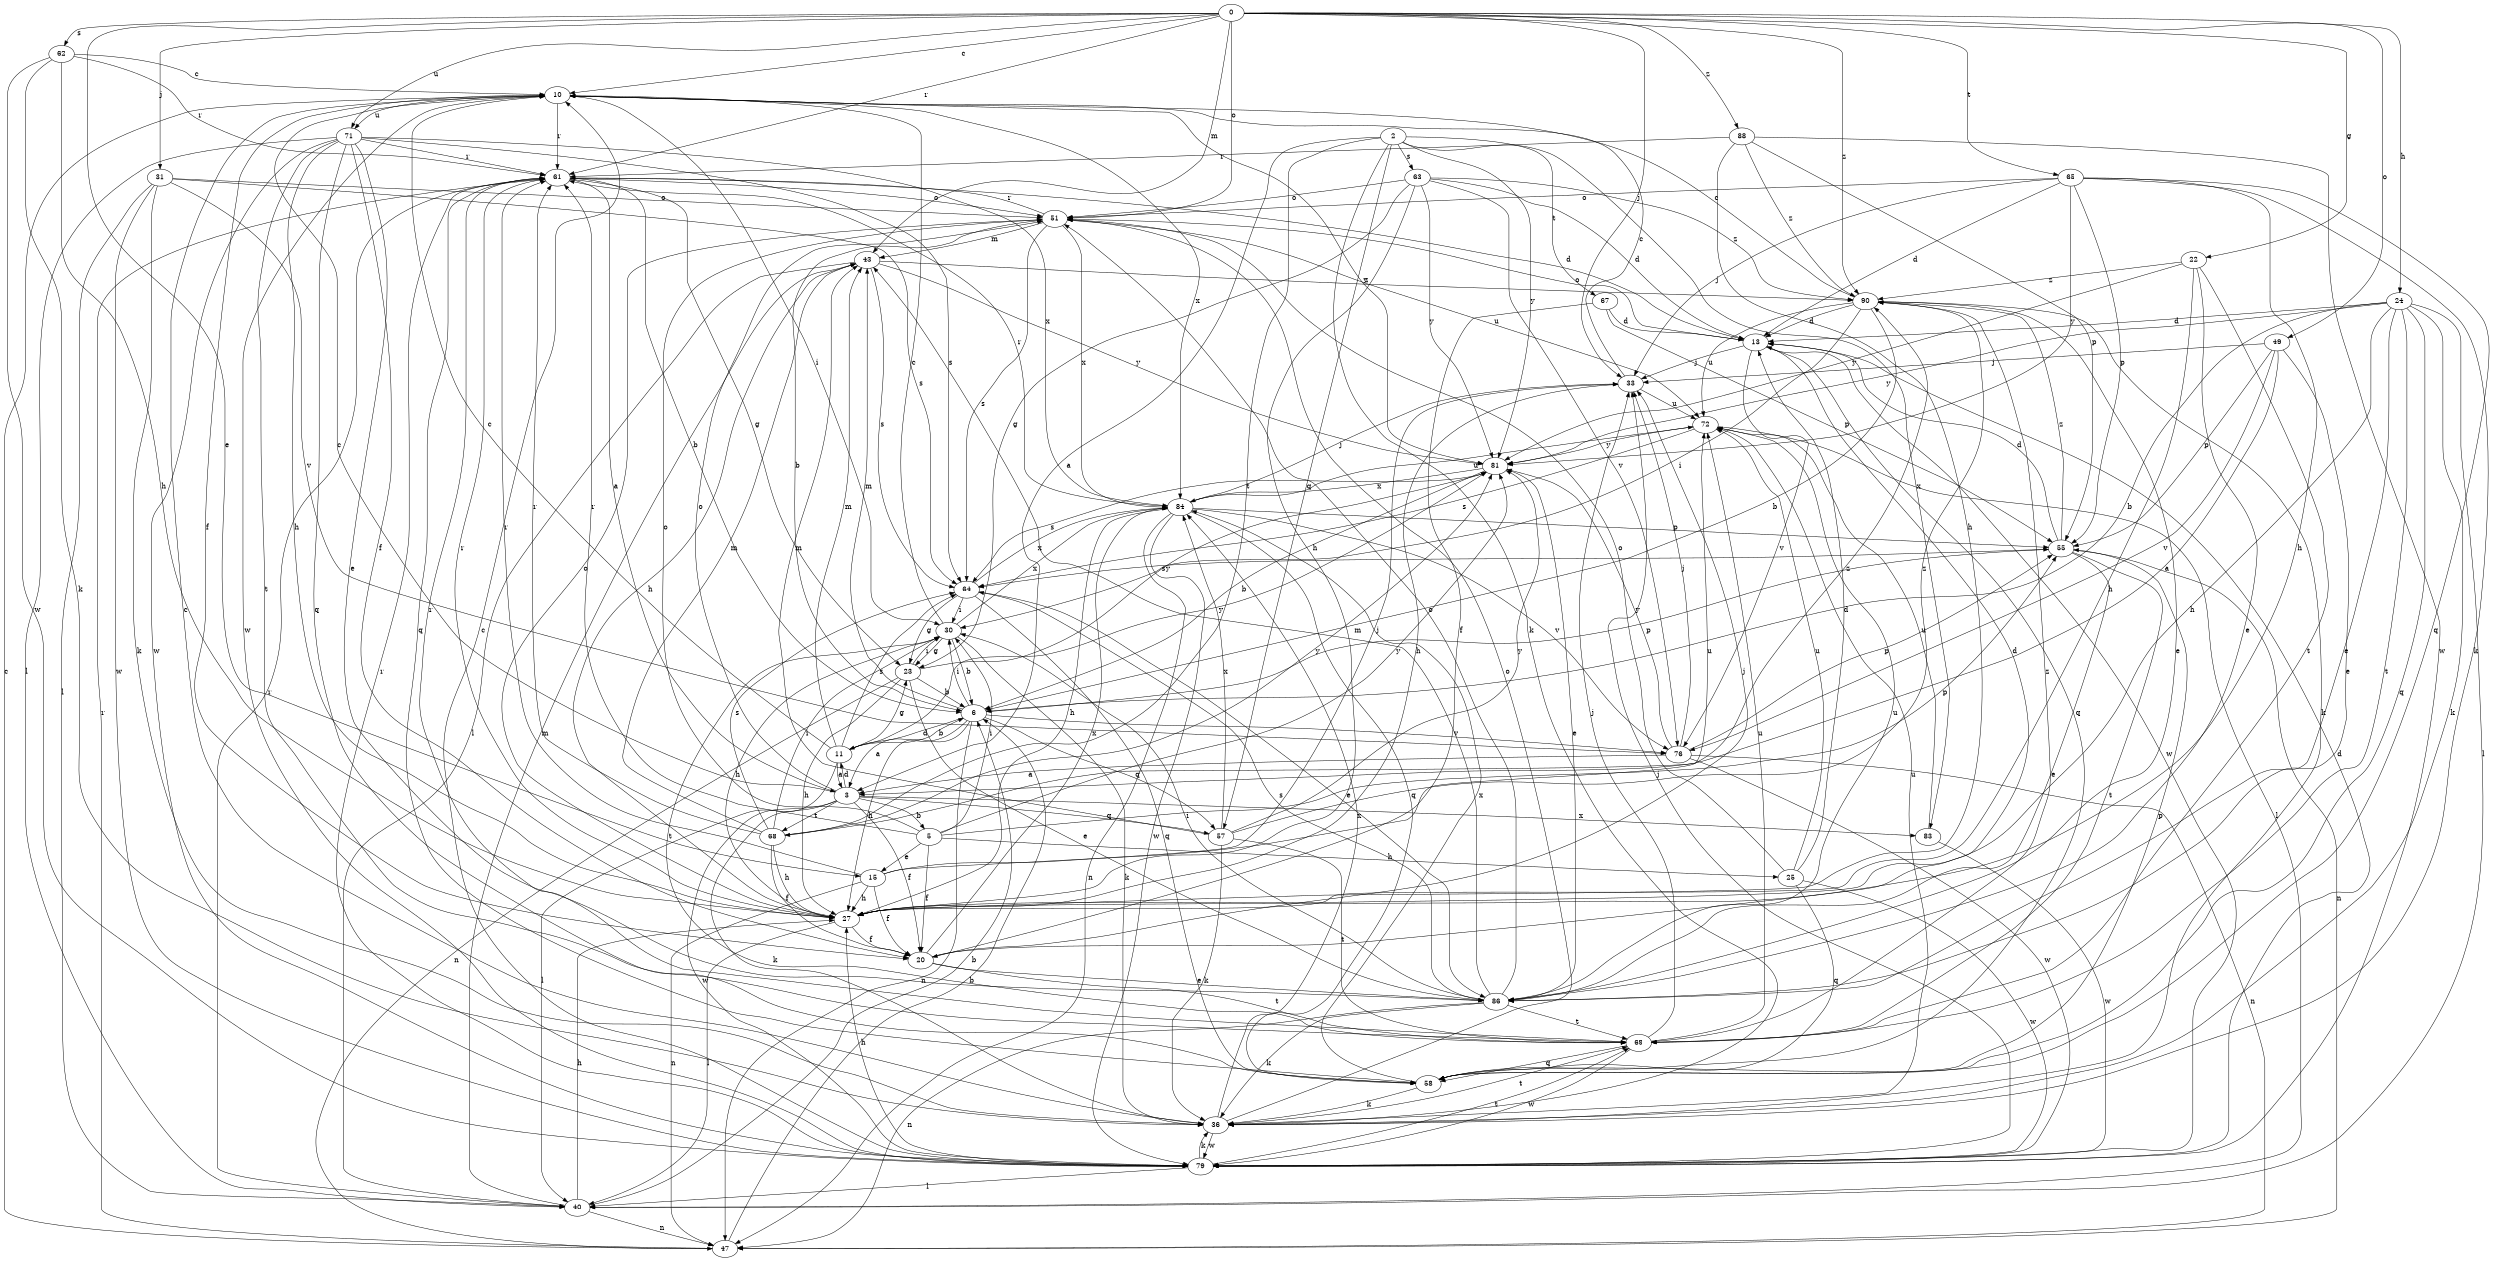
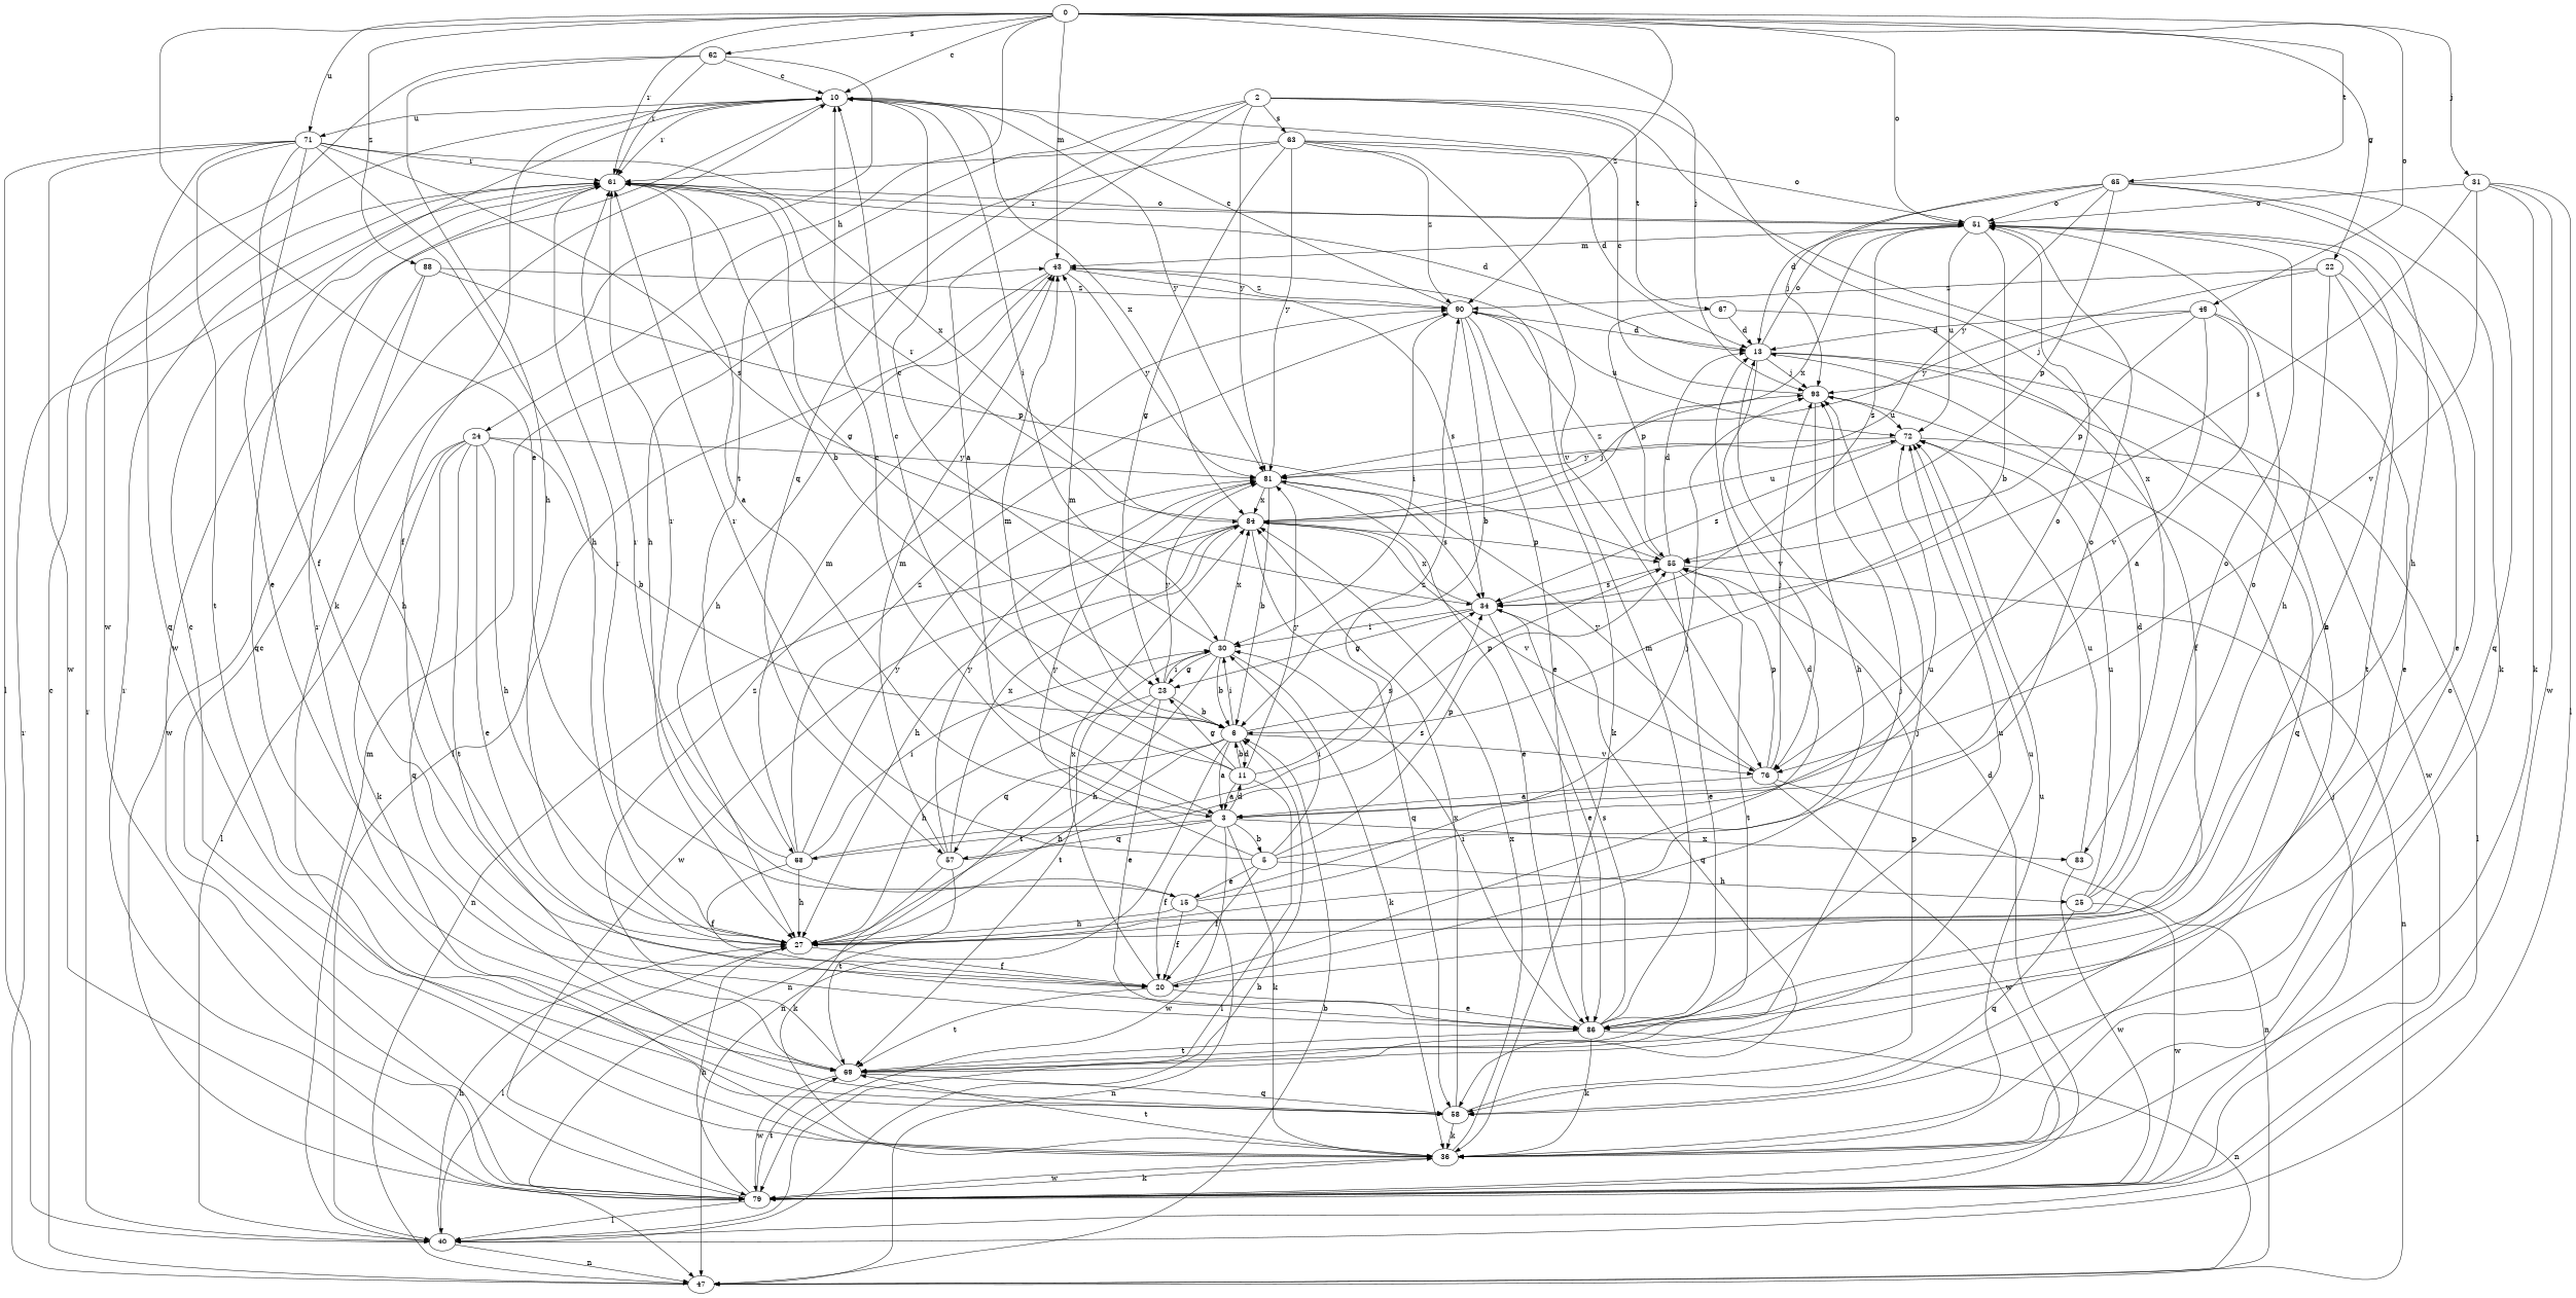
  strict digraph {
    0
    10
    15
    22
    24
    31
-   33
+   33 [label=93]
    43
    49
    51
    61
    62
    65
    71
    88
    90
    n17 [label=81]
    20
    79
    30
    84
    27
    47
    72
    n25 [label=86]
    69
    36
    6
    40
    13
    58
    76
-   64
+   64 [label=34]
    3
    55
    23
    2
    57
    63
    67
    68
    83
    5
    11
    25
    0 -> 10 [label=c]
    0 -> 15 [label=e]
    0 -> 22 [label=g]
    0 -> 24 [label=h]
    0 -> 31 [label=j]
    0 -> 33 [label=j]
    0 -> 43 [label=m]
    0 -> 49 [label=o]
    0 -> 51 [label=o]
    0 -> 61 [label=r]
    0 -> 62 [label=s]
    0 -> 65 [label=t]
    0 -> 71 [label=u]
    0 -> 88 [label=z]
    0 -> 90 [label=z]
    10 -> 61 [label=r]
    10 -> 71 [label=u]
    10 -> n17 [label=y]
    10 -> 20 [label=f]
    10 -> 79 [label=w]
    10 -> 30 [label=i]
    10 -> 84 [label=x]
    15 -> 33 [label=j]
    15 -> 61 [label=r]
    15 -> 20 [label=f]
    15 -> 27 [label=h]
    15 -> 47 [label=n]
    15 -> 72 [label=u]
    22 -> 90 [label=z]
    22 -> n17 [label=y]
    22 -> 27 [label=h]
    22 -> n25 [label=e]
    22 -> 69 [label=t]
    24 -> n17 [label=y]
    24 -> 27 [label=h]
    24 -> n25 [label=e]
    24 -> 69 [label=t]
    24 -> 36 [label=k]
    24 -> 6 [label=b]
    24 -> 40 [label=l]
-   24 -> 13 [label=d]
+   49 -> 13 [label=d]
    24 -> 58 [label=q]
    31 -> 51 [label=o]
    31 -> 79 [label=w]
    31 -> 36 [label=k]
    31 -> 40 [label=l]
    31 -> 76 [label=v]
    31 -> 64 [label=s]
    33 -> 10 [label=c]
    33 -> 27 [label=h]
    33 -> 72 [label=u]
    43 -> 90 [label=z]
    43 -> n17 [label=y]
    43 -> 27 [label=h]
    43 -> 40 [label=l]
    43 -> 64 [label=s]
    49 -> 33 [label=j]
    49 -> n25 [label=e]
    49 -> 76 [label=v]
    49 -> 3 [label=a]
    49 -> 55 [label=p]
    51 -> 43 [label=m]
    51 -> 61 [label=r]
    51 -> 84 [label=x]
    51 -> 72 [label=u]
    51 -> 6 [label=b]
    51 -> 64 [label=s]
    61 -> 51 [label=o]
    61 -> 6 [label=b]
    61 -> 13 [label=d]
    61 -> 58 [label=q]
    61 -> 3 [label=a]
    61 -> 23 [label=g]
    62 -> 10 [label=c]
    62 -> 61 [label=r]
    62 -> 79 [label=w]
    62 -> 27 [label=h]
    62 -> 36 [label=k]
    65 -> 33 [label=j]
    65 -> 51 [label=o]
    65 -> n17 [label=y]
    65 -> 27 [label=h]
    65 -> 36 [label=k]
    65 -> 13 [label=d]
    65 -> 58 [label=q]
    65 -> 55 [label=p]
    71 -> 61 [label=r]
    71 -> 20 [label=f]
    71 -> 79 [label=w]
    71 -> 84 [label=x]
    71 -> 27 [label=h]
    71 -> n25 [label=e]
    71 -> 69 [label=t]
    71 -> 40 [label=l]
    71 -> 58 [label=q]
    71 -> 64 [label=s]
    88 -> 90 [label=z]
    88 -> 79 [label=w]
    88 -> 27 [label=h]
    88 -> 55 [label=p]
    90 -> 10 [label=c]
    90 -> 30 [label=i]
    90 -> 72 [label=u]
    90 -> n25 [label=e]
    90 -> 36 [label=k]
    90 -> 6 [label=b]
    90 -> 13 [label=d]
    n17 -> 84 [label=x]
    n17 -> n25 [label=e]
    n17 -> 6 [label=b]
    n17 -> 64 [label=s]
    20 -> 33 [label=j]
    20 -> 84 [label=x]
    20 -> n25 [label=e]
    20 -> 69 [label=t]
    20 -> 13 [label=d]
    79 -> 10 [label=c]
    79 -> 33 [label=j]
    79 -> 61 [label=r]
    79 -> 27 [label=h]
    79 -> 69 [label=t]
    79 -> 36 [label=k]
    79 -> 40 [label=l]
    79 -> 13 [label=d]
    30 -> 10 [label=c]
    30 -> 84 [label=x]
    30 -> 27 [label=h]
    30 -> 69 [label=t]
    30 -> 36 [label=k]
    30 -> 6 [label=b]
    30 -> 23 [label=g]
    84 -> 33 [label=j]
    84 -> 61 [label=r]
    84 -> 79 [label=w]
    84 -> 27 [label=h]
    84 -> 47 [label=n]
    84 -> 72 [label=u]
    84 -> 58 [label=q]
    84 -> 76 [label=v]
    84 -> 55 [label=p]
    27 -> 51 [label=o]
    27 -> 61 [label=r]
    27 -> 20 [label=f]
    27 -> 40 [label=l]
    47 -> 10 [label=c]
    47 -> 61 [label=r]
    47 -> 6 [label=b]
    72 -> n17 [label=y]
    72 -> 40 [label=l]
    72 -> 64 [label=s]
    n25 -> 43 [label=m]
    n25 -> 51 [label=o]
    n25 -> 30 [label=i]
    n25 -> 47 [label=n]
    n25 -> 72 [label=u]
    n25 -> 69 [label=t]
    n25 -> 36 [label=k]
    n25 -> 64 [label=s]
    69 -> 33 [label=j]
    69 -> 61 [label=r]
    69 -> 90 [label=z]
    69 -> 79 [label=w]
    69 -> 72 [label=u]
    69 -> 58 [label=q]
    36 -> 10 [label=c]
    36 -> 51 [label=o]
    36 -> 79 [label=w]
    36 -> 84 [label=x]
    36 -> 72 [label=u]
    36 -> 69 [label=t]
    6 -> 43 [label=m]
    6 -> 30 [label=i]
    6 -> 27 [label=h]
    6 -> 47 [label=n]
    6 -> 76 [label=v]
    6 -> 3 [label=a]
    6 -> 55 [label=p]
    6 -> 57 [label=q]
    6 -> 11 [label=d]
    40 -> 43 [label=m]
    40 -> 61 [label=r]
    40 -> 27 [label=h]
    40 -> 47 [label=n]
    40 -> 6 [label=b]
    13 -> 33 [label=j]
    13 -> 51 [label=o]
    13 -> 79 [label=w]
    13 -> 58 [label=q]
    13 -> 76 [label=v]
    58 -> 84 [label=x]
    58 -> 36 [label=k]
    58 -> 55 [label=p]
    76 -> 33 [label=j]
    76 -> n17 [label=y]
    76 -> 79 [label=w]
    76 -> 47 [label=n]
    76 -> 3 [label=a]
    76 -> 55 [label=p]
    64 -> 30 [label=i]
    64 -> 84 [label=x]
    64 -> n25 [label=e]
    64 -> 58 [label=q]
    64 -> 23 [label=g]
    3 -> 10 [label=c]
    3 -> 51 [label=o]
    3 -> 20 [label=f]
    3 -> 79 [label=w]
    3 -> 36 [label=k]
    3 -> 57 [label=q]
    3 -> 68 [label=t]
    3 -> 83 [label=x]
    3 -> 5 [label=b]
    3 -> 11 [label=d]
    55 -> 90 [label=z]
    55 -> 47 [label=n]
    55 -> n25 [label=e]
    55 -> 69 [label=t]
    55 -> 13 [label=d]
    55 -> 64 [label=s]
    23 -> n17 [label=y]
    23 -> 30 [label=i]
    23 -> 27 [label=h]
    23 -> 47 [label=n]
    23 -> n25 [label=e]
    23 -> 6 [label=b]
    2 -> n17 [label=y]
    2 -> 36 [label=k]
    2 -> 3 [label=a]
    2 -> 57 [label=q]
    2 -> 63 [label=s]
    2 -> 67 [label=t]
    2 -> 68 [label=t]
    2 -> 83 [label=x]
    57 -> 43 [label=m]
    57 -> 90 [label=z]
    57 -> n17 [label=y]
    57 -> 84 [label=x]
    57 -> 69 [label=t]
    57 -> 36 [label=k]
    63 -> 51 [label=o]
-   88 -> 61 [label=r]
+   63 -> 61 [label=r]
    63 -> 90 [label=z]
    63 -> n17 [label=y]
    63 -> 27 [label=h]
    63 -> 13 [label=d]
    63 -> 76 [label=v]
    63 -> 23 [label=g]
    67 -> 20 [label=f]
    67 -> 13 [label=d]
    67 -> 55 [label=p]
    68 -> 43 [label=m]
    68 -> 61 [label=r]
    68 -> 90 [label=z]
    68 -> n17 [label=y]
    68 -> 20 [label=f]
    68 -> 30 [label=i]
    68 -> 27 [label=h]
    68 -> 64 [label=s]
    83 -> 79 [label=w]
    83 -> 72 [label=u]
    5 -> 15 [label=e]
    5 -> 51 [label=o]
    5 -> 61 [label=r]
    5 -> n17 [label=y]
    5 -> 20 [label=f]
    5 -> 30 [label=i]
    5 -> 55 [label=p]
    5 -> 25 [label=h]
    11 -> 10 [label=c]
    11 -> 43 [label=m]
    11 -> n17 [label=y]
    11 -> 6 [label=b]
    11 -> 40 [label=l]
    11 -> 64 [label=s]
    11 -> 3 [label=a]
    11 -> 23 [label=g]
    25 -> 51 [label=o]
    25 -> 79 [label=w]
    25 -> 72 [label=u]
    25 -> 13 [label=d]
    25 -> 58 [label=q]
  }
